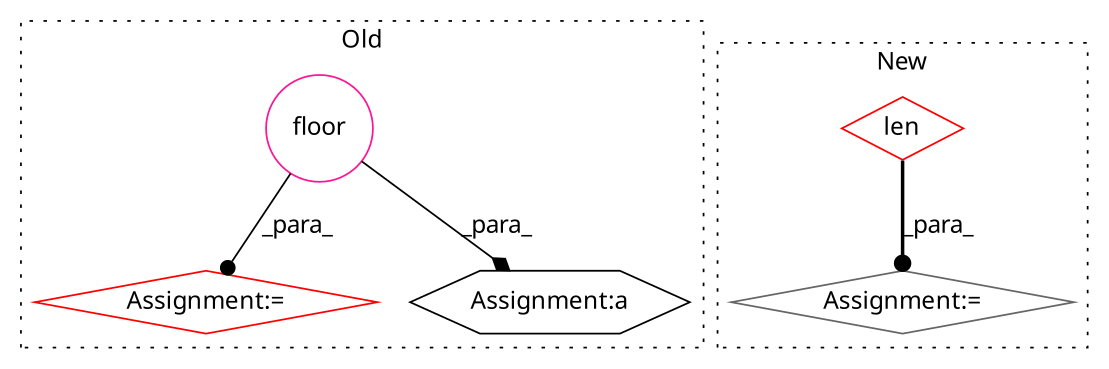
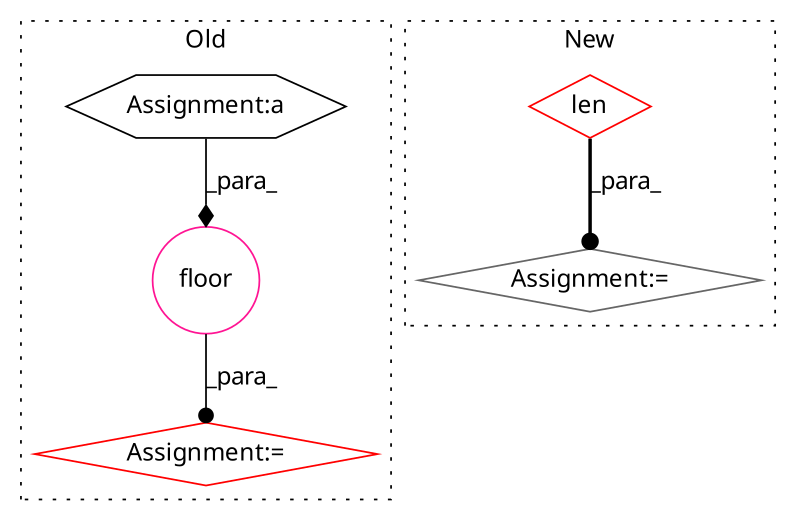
  digraph {
    fontname="Noto Sans"
    node [a=32 color=red fontname="Noto Sans" l=1 shape=diamond]
    edge [arrowhead=dot fontname="Noto Sans" style=solid]
    n1 [color=deeppink l="6,1" label=floor s="3256,3279" shape=circle]
    n2 [a=7 label="Assignment:=" s=3250]
    n3 [a=27 color=black l=3 label="Assignment:a" s=3265 shape=hexagon]
    n4 [l="4,1" label=len s="4308,4328"]
    n5 [a=7 color=gray40 label="Assignment:=" s=4293]
    subgraph cluster_1 {
      label=Old
      style=dotted
      n1
      n2
      n3
    }
    subgraph cluster_2 {
      label=New
      style=dotted
      n4
      n5
    }
    n1 -> n2 [label=_para_]
-   n1 -> n3 [arrowhead=diamond label=_para_]
+   n3 -> n1 [arrowhead=diamond label=_para_]
    n4 -> n5 [label=_para_ style=bold]
  }
